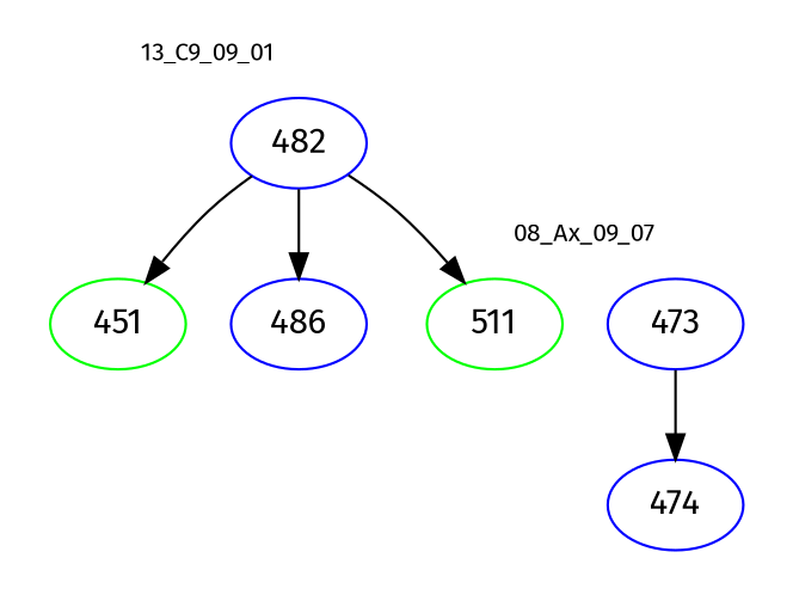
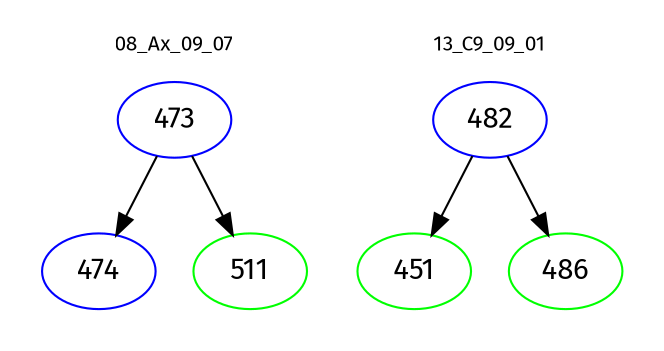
  digraph {
    fontname="Fira Sans"
    node [color=blue fontname="Fira Sans"]
    edge [color=black fontname="Fira Sans"]
    n1 [label=473]
    n2 [label=474]
    n3 [color=green label=511]
    n4 [label=482]
    n5 [color=green label=451]
-   n6 [label=486]
+   n6 [color=green label=486]
    subgraph cluster_1 {
      color=white
      fontsize=10
      label="08_Ax_09_07"
      n1
      n2
      n3
    }
    subgraph cluster_2 {
      color=white
      fontsize=10
      label="13_C9_09_01"
      n4
      n5
      n6
    }
    n1 -> n2
-   n4 -> n3
+   n1 -> n3
    n4 -> n5
    n4 -> n6
  }
